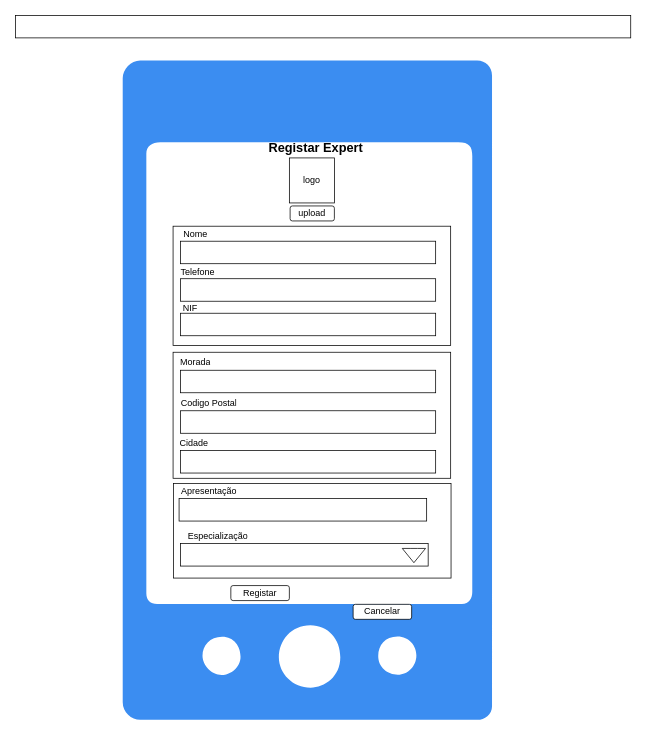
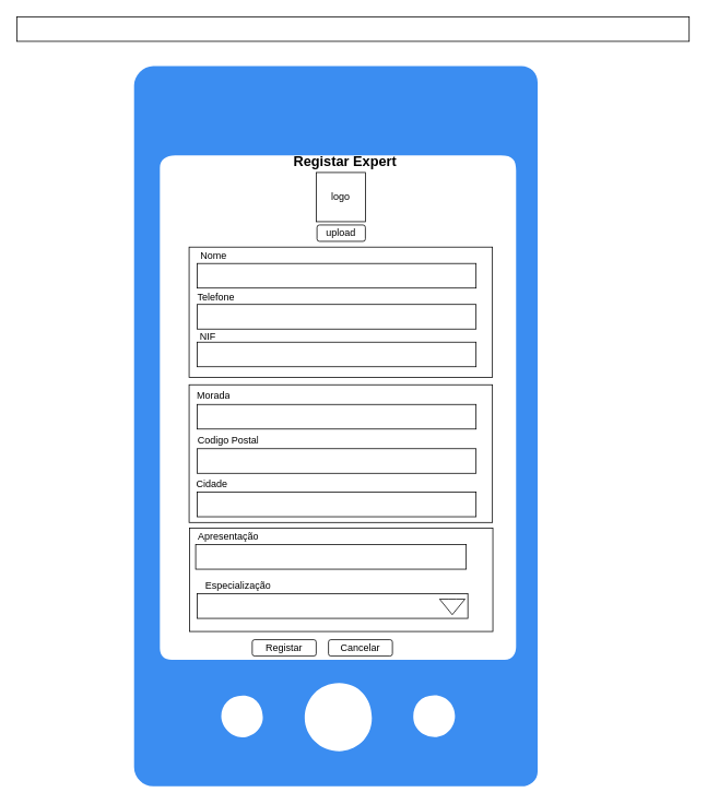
  <mxCell id="0" />
  <mxCell id="1" parent="0" />
  <mxCell id="2" value="" style="rounded=0;whiteSpace=wrap;html=1;" parent="1" vertex="1"><mxGeometry x="20" width="820" height="30" as="geometry" y="20" /></mxCell>
  <mxCell id="3" value="" style="rounded=0;whiteSpace=wrap;html=1;" parent="1" vertex="1"><mxGeometry x="238" y="600" width="342" height="30" as="geometry" /></mxCell>
  <mxCell id="4" value="" style="rounded=0;whiteSpace=wrap;html=1;" parent="1" vertex="1"><mxGeometry x="230" y="469" width="370" height="168" as="geometry" /></mxCell>
  <mxCell id="5" value="" style="rounded=0;whiteSpace=wrap;html=1;" parent="1" vertex="1"><mxGeometry x="230" y="301" width="370" height="159" as="geometry" /></mxCell>
  <mxCell id="6" value="Registar Expert" style="text;strokeColor=none;fillColor=none;html=1;fontSize=17;fontStyle=1;verticalAlign=middle;align=center;" parent="1" vertex="1"><mxGeometry x="370" y="178" width="100" height="40" as="geometry" /></mxCell>
  <mxCell id="7" value="logo" style="whiteSpace=wrap;html=1;aspect=fixed;" parent="1" vertex="1"><mxGeometry x="385" y="210" width="60" height="60" as="geometry" /></mxCell>
  <mxCell id="8" value="upload" style="rounded=1;html=1;whiteSpace=wrap;align=center;verticalAlign=middle;fontStyle=0;fontSize=12;sketch=0;" parent="1" vertex="1"><mxGeometry x="386" y="274" width="59" height="20" as="geometry" /></mxCell>
  <mxCell id="9" value="" style="rounded=0;whiteSpace=wrap;html=1;" parent="1" vertex="1"><mxGeometry x="240" y="600" width="340" height="30" as="geometry" /></mxCell>
  <mxCell id="10" value="Morada" style="text;html=1;strokeColor=none;fillColor=none;align=center;verticalAlign=middle;whiteSpace=wrap;overflow=hidden;" parent="1" vertex="1"><mxGeometry x="180" y="472" width="160" height="20" as="geometry" /></mxCell>
  <mxCell id="11" value="Codigo Postal" style="text;html=1;strokeColor=none;fillColor=none;align=center;verticalAlign=middle;whiteSpace=wrap;overflow=hidden;" parent="1" vertex="1"><mxGeometry x="198" y="527" width="160" height="20" as="geometry" /></mxCell>
  <mxCell id="12" value="" style="rounded=0;whiteSpace=wrap;html=1;" parent="1" vertex="1"><mxGeometry x="265" y="725" width="180" height="30" as="geometry" /></mxCell>
  <mxCell id="13" value="" style="rounded=0;whiteSpace=wrap;html=1;" parent="1" vertex="1"><mxGeometry x="240" y="547" width="340" height="30" as="geometry" /></mxCell>
  <mxCell id="14" value="Cidade" style="text;html=1;strokeColor=none;fillColor=none;align=center;verticalAlign=middle;whiteSpace=wrap;overflow=hidden;" parent="1" vertex="1"><mxGeometry x="178" y="580" width="160" height="20" as="geometry" /></mxCell>
  <mxCell id="15" value="" style="rounded=0;whiteSpace=wrap;html=1;" parent="1" vertex="1"><mxGeometry x="240" y="321" width="340" height="30" as="geometry" /></mxCell>
  <mxCell id="16" value="Nome" style="text;html=1;strokeColor=none;fillColor=none;align=center;verticalAlign=middle;whiteSpace=wrap;overflow=hidden;" parent="1" vertex="1"><mxGeometry x="180" y="302" width="160" height="20" as="geometry" /></mxCell>
  <mxCell id="17" value="Telefone" style="text;html=1;strokeColor=none;fillColor=none;align=center;verticalAlign=middle;whiteSpace=wrap;overflow=hidden;" parent="1" vertex="1"><mxGeometry x="183.1" y="353" width="160" height="20" as="geometry" /></mxCell>
  <mxCell id="18" value="" style="rounded=0;whiteSpace=wrap;html=1;" parent="1" vertex="1"><mxGeometry x="240" y="371" width="340" height="30" as="geometry" /></mxCell>
  <mxCell id="19" value="" style="rounded=0;whiteSpace=wrap;html=1;" parent="1" vertex="1"><mxGeometry x="240" y="417" width="340" height="30" as="geometry" /></mxCell>
  <mxCell id="20" value="NIF" style="text;html=1;strokeColor=none;fillColor=none;align=center;verticalAlign=middle;whiteSpace=wrap;overflow=hidden;" parent="1" vertex="1"><mxGeometry x="173" y="401" width="160" height="20" as="geometry" /></mxCell>
  <mxCell id="21" value="Registar" style="rounded=1;html=1;whiteSpace=wrap;align=center;verticalAlign=middle;fontStyle=0;fontSize=12;sketch=0;" parent="1" vertex="1"><mxGeometry x="307" y="780" width="78" height="20" as="geometry" /></mxCell>
  <mxCell id="22" value="" style="rounded=0;whiteSpace=wrap;html=1;" parent="1" vertex="1"><mxGeometry x="230.5" y="644" width="370" height="126" as="geometry" /></mxCell>
  <mxCell id="23" value="Especialização" style="text;html=1;strokeColor=none;fillColor=none;align=center;verticalAlign=middle;whiteSpace=wrap;overflow=hidden;" parent="1" vertex="1"><mxGeometry x="210" y="704" width="160" height="20" as="geometry" /></mxCell>
  <mxCell id="24" value="" style="rounded=0;whiteSpace=wrap;html=1;" parent="1" vertex="1"><mxGeometry x="240" y="493" width="340" height="30" as="geometry" /></mxCell>
  <mxCell id="25" value="Apresentação" style="text;html=1;strokeColor=none;fillColor=none;align=center;verticalAlign=middle;whiteSpace=wrap;overflow=hidden;" parent="1" vertex="1"><mxGeometry x="198" y="644" width="160" height="20" as="geometry" /></mxCell>
  <mxCell id="26" value="" style="rounded=0;whiteSpace=wrap;html=1;" parent="1" vertex="1"><mxGeometry x="238" y="664" width="330" height="30" as="geometry" /></mxCell>
  <mxCell id="27" value="" style="sketch=0;html=1;aspect=fixed;strokeColor=none;shadow=0;fillColor=#3B8DF1;verticalAlign=top;labelPosition=center;verticalLabelPosition=bottom;shape=mxgraph.gcp2.phone_android" parent="1" vertex="1"><mxGeometry x="162.88" y="80" width="492.24" height="879" as="geometry" /></mxCell>
  <mxCell id="28" value="" style="rounded=0;whiteSpace=wrap;html=1;" parent="1" vertex="1"><mxGeometry x="240" y="724" width="330" height="30" as="geometry" /></mxCell>
  <mxCell id="29" value="" style="shape=flexArrow;endArrow=classic;html=1;rounded=0;" parent="1" edge="1"><mxGeometry width="50" height="50" relative="1" as="geometry"><mxPoint x="551" y="730" as="sourcePoint" /><mxPoint x="551" y="750" as="targetPoint" /></mxGeometry></mxCell>
- <mxCell id="30" value="Cancelar" style="rounded=1;html=1;whiteSpace=wrap;align=center;verticalAlign=middle;fontStyle=0;fontSize=12;sketch=0;" parent="1" vertex="1"><mxGeometry x="470" y="805" width="78" height="20" as="geometry" /></mxCell>
+ <mxCell id="30" value="Cancelar" style="rounded=1;html=1;whiteSpace=wrap;align=center;verticalAlign=middle;fontStyle=0;fontSize=12;sketch=0;" parent="1" vertex="1"><mxGeometry x="400" y="780" width="78" height="20" as="geometry" /></mxCell>
